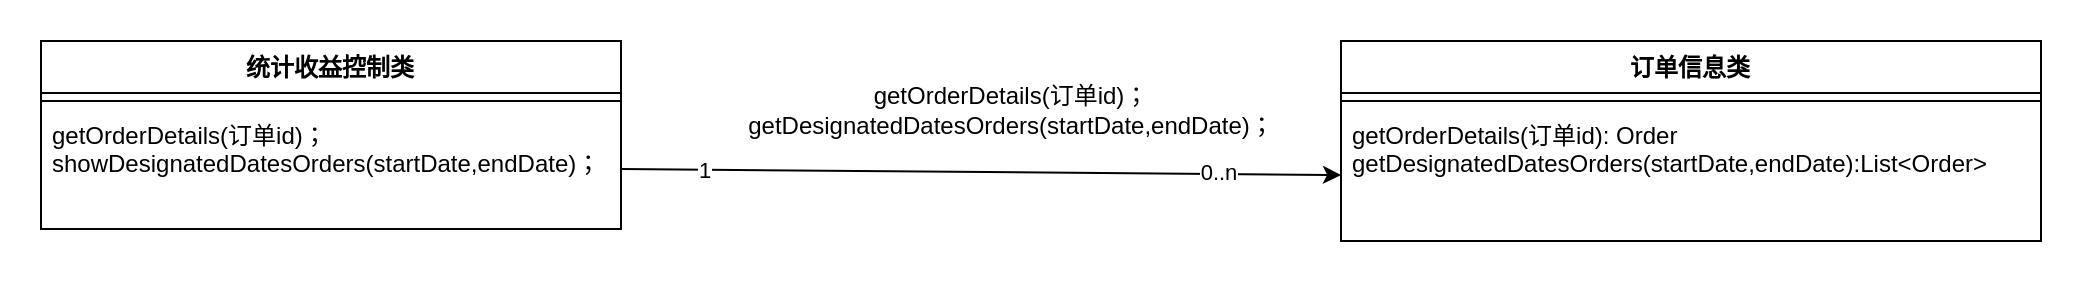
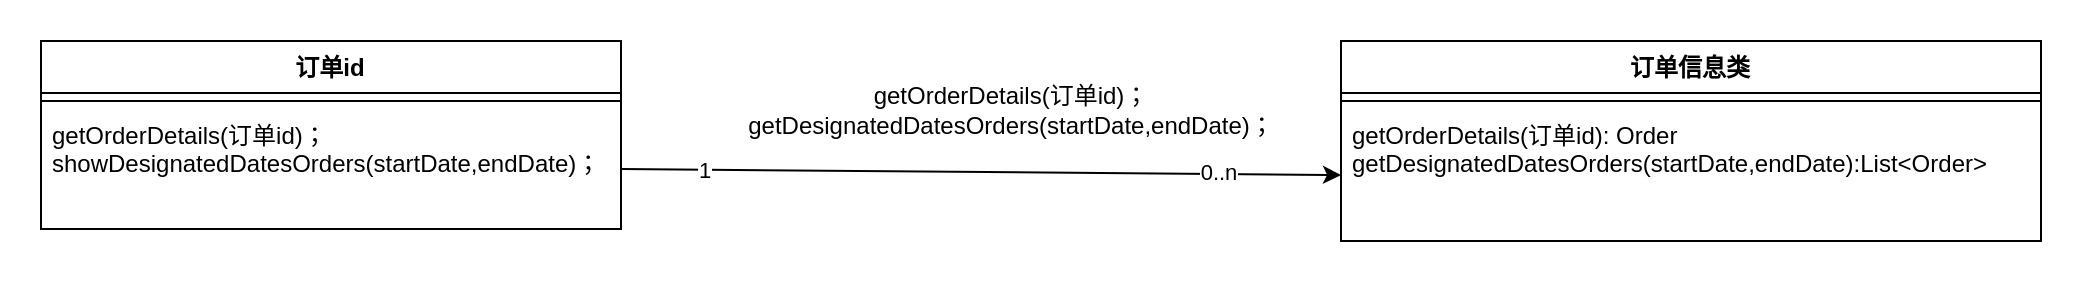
  <mxCell id="0" />
  <mxCell id="1" parent="0" />
- <mxCell id="2" value="统计收益控制类" style="swimlane;fontStyle=1;align=center;verticalAlign=top;childLayout=stackLayout;horizontal=1;startSize=26;horizontalStack=0;resizeParent=1;resizeParentMax=0;resizeLast=0;collapsible=1;marginBottom=0;" vertex="1" parent="1"><mxGeometry x="20" y="20" width="290" height="94" as="geometry" /></mxCell>
+ <mxCell id="2" value="订单id" style="swimlane;fontStyle=1;align=center;verticalAlign=top;childLayout=stackLayout;horizontal=1;startSize=26;horizontalStack=0;resizeParent=1;resizeParentMax=0;resizeLast=0;collapsible=1;marginBottom=0;" vertex="1" parent="1"><mxGeometry x="20" y="20" width="290" height="94" as="geometry" /></mxCell>
  <mxCell id="3" value="" style="line;strokeWidth=1;fillColor=none;align=left;verticalAlign=middle;spacingTop=-1;spacingLeft=3;spacingRight=3;rotatable=0;labelPosition=right;points=[];portConstraint=eastwest;" vertex="1" parent="2"><mxGeometry y="26" width="290" height="8" as="geometry" /></mxCell>
  <mxCell id="4" value="getOrderDetails(订单id)；&#10;showDesignatedDatesOrders(startDate,endDate)；" style="text;strokeColor=none;fillColor=none;align=left;verticalAlign=top;spacingLeft=4;spacingRight=4;overflow=hidden;rotatable=0;points=[[0,0.5],[1,0.5]];portConstraint=eastwest;" vertex="1" parent="2"><mxGeometry y="34" width="290" height="60" as="geometry" /></mxCell>
  <mxCell id="5" value="订单信息类" style="swimlane;fontStyle=1;align=center;verticalAlign=top;childLayout=stackLayout;horizontal=1;startSize=26;horizontalStack=0;resizeParent=1;resizeParentMax=0;resizeLast=0;collapsible=1;marginBottom=0;" vertex="1" parent="1"><mxGeometry x="670" y="20" width="350" height="100" as="geometry" /></mxCell>
  <mxCell id="6" value="" style="line;strokeWidth=1;fillColor=none;align=left;verticalAlign=middle;spacingTop=-1;spacingLeft=3;spacingRight=3;rotatable=0;labelPosition=right;points=[];portConstraint=eastwest;" vertex="1" parent="5"><mxGeometry y="26" width="350" height="8" as="geometry" /></mxCell>
  <mxCell id="7" value="getOrderDetails(订单id): Order&#10;getDesignatedDatesOrders(startDate,endDate):List&lt;Order&gt;" style="text;strokeColor=none;fillColor=none;align=left;verticalAlign=top;spacingLeft=4;spacingRight=4;overflow=hidden;rotatable=0;points=[[0,0.5],[1,0.5]];portConstraint=eastwest;" vertex="1" parent="5"><mxGeometry y="34" width="350" height="66" as="geometry" /></mxCell>
  <mxCell id="8" value="getOrderDetails(订单id)；&lt;br&gt;&lt;span style=&quot;text-align: left&quot;&gt;getDesignatedDatesOrders(startDate,endDate)；&lt;/span&gt;" style="text;html=1;align=center;verticalAlign=middle;resizable=0;points=[];autosize=1;" vertex="1" parent="1"><mxGeometry x="365" y="40" width="280" height="30" as="geometry" /></mxCell>
  <mxCell id="9" value="" style="endArrow=classic;html=1;entryX=0;entryY=0.5;entryDx=0;entryDy=0;exitX=1;exitY=0.5;exitDx=0;exitDy=0;" edge="1" parent="1" source="4" target="7"><mxGeometry width="50" height="50" relative="1" as="geometry"><mxPoint x="500" y="100" as="sourcePoint" /><mxPoint x="550" y="50" as="targetPoint" /></mxGeometry></mxCell>
  <mxCell id="10" value="1" style="edgeLabel;html=1;align=center;verticalAlign=middle;resizable=0;points=[];" vertex="1" connectable="0" parent="9"><mxGeometry x="-0.765" relative="1" as="geometry"><mxPoint as="offset" /></mxGeometry></mxCell>
  <mxCell id="11" value="0..n" style="edgeLabel;html=1;align=center;verticalAlign=middle;resizable=0;points=[];" vertex="1" connectable="0" parent="9"><mxGeometry x="0.663" y="1" relative="1" as="geometry"><mxPoint as="offset" /></mxGeometry></mxCell>
